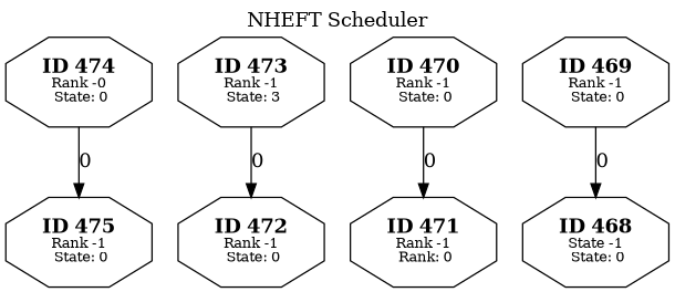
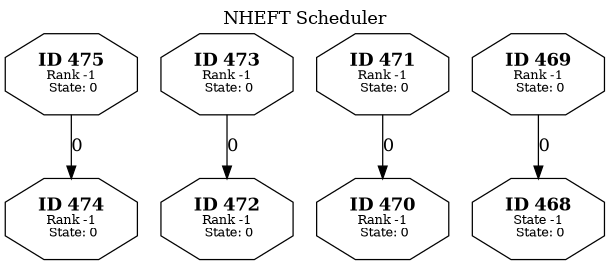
  digraph {
    label="NHEFT Scheduler"
    labelloc=t
    node [shape=octagon]
    edge [color=black]
    n1 [label=<<B>ID 475</B><BR /><FONT POINT-SIZE="10">Rank -1<BR /> State: 0</FONT>>]
-   n2 [label=<<B>ID 474</B><BR /><FONT POINT-SIZE="10">Rank -0<BR /> State: 0</FONT>>]
-   n3 [label=<<B>ID 473</B><BR /><FONT POINT-SIZE="10">Rank -1<BR /> State: 3</FONT>>]
+   n2 [label=<<B>ID 474</B><BR /><FONT POINT-SIZE="10">Rank -1<BR /> State: 0</FONT>>]
+   n3 [label=<<B>ID 473</B><BR /><FONT POINT-SIZE="10">Rank -1<BR /> State: 0</FONT>>]
    n4 [label=<<B>ID 472</B><BR /><FONT POINT-SIZE="10">Rank -1<BR /> State: 0</FONT>>]
-   n5 [label=<<B>ID 471</B><BR /><FONT POINT-SIZE="10">Rank -1<BR /> Rank: 0</FONT>>]
+   n5 [label=<<B>ID 471</B><BR /><FONT POINT-SIZE="10">Rank -1<BR /> State: 0</FONT>>]
    n6 [label=<<B>ID 470</B><BR /><FONT POINT-SIZE="10">Rank -1<BR /> State: 0</FONT>>]
    n7 [label=<<B>ID 469</B><BR /><FONT POINT-SIZE="10">Rank -1<BR /> State: 0</FONT>>]
    n8 [label=<<B>ID 468</B><BR /><FONT POINT-SIZE="10">State -1<BR /> State: 0</FONT>>]
-   n2 -> n1 [label=<0>]
+   n1 -> n2 [label=<0>]
    n3 -> n4 [label=<0>]
-   n6 -> n5 [label=<0>]
+   n5 -> n6 [label=<0>]
    n7 -> n8 [label=<0>]
  }
